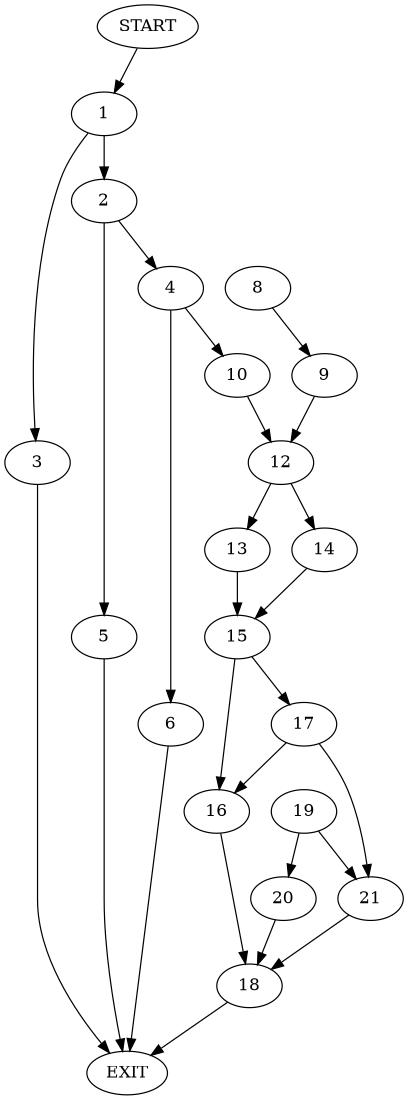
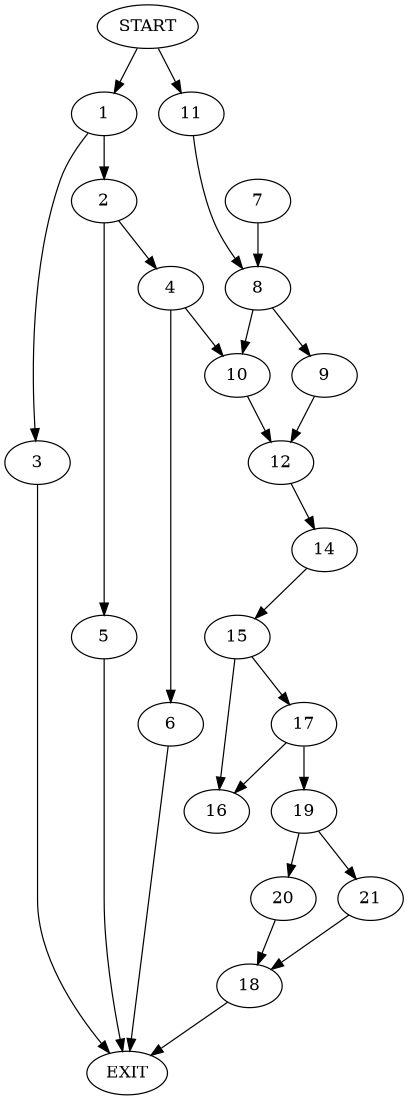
  digraph {
    n1 [label=START]
    1
+   11
    2
    3
    8
    n7 [label=EXIT]
    4
    5
    6
    10
+   7
    9
    12
-   13
    14
    15
    16
    17
    18
    19
    20
    21
    n1 -> 1
+   n1 -> 11
    1 -> 2
    1 -> 3
+   11 -> 8
    2 -> 4
    2 -> 5
    3 -> n7
+   8 -> 10
    8 -> 9
    4 -> 6
    4 -> 10
    5 -> n7
    6 -> n7
    10 -> 12
+   7 -> 8
    9 -> 12
-   12 -> 13
    12 -> 14
-   13 -> 15
    14 -> 15
    15 -> 16
    15 -> 17
-   16 -> 18
    17 -> 16
-   17 -> 21
+   17 -> 19
    18 -> n7
    19 -> 20
    19 -> 21
    20 -> 18
    21 -> 18
  }
